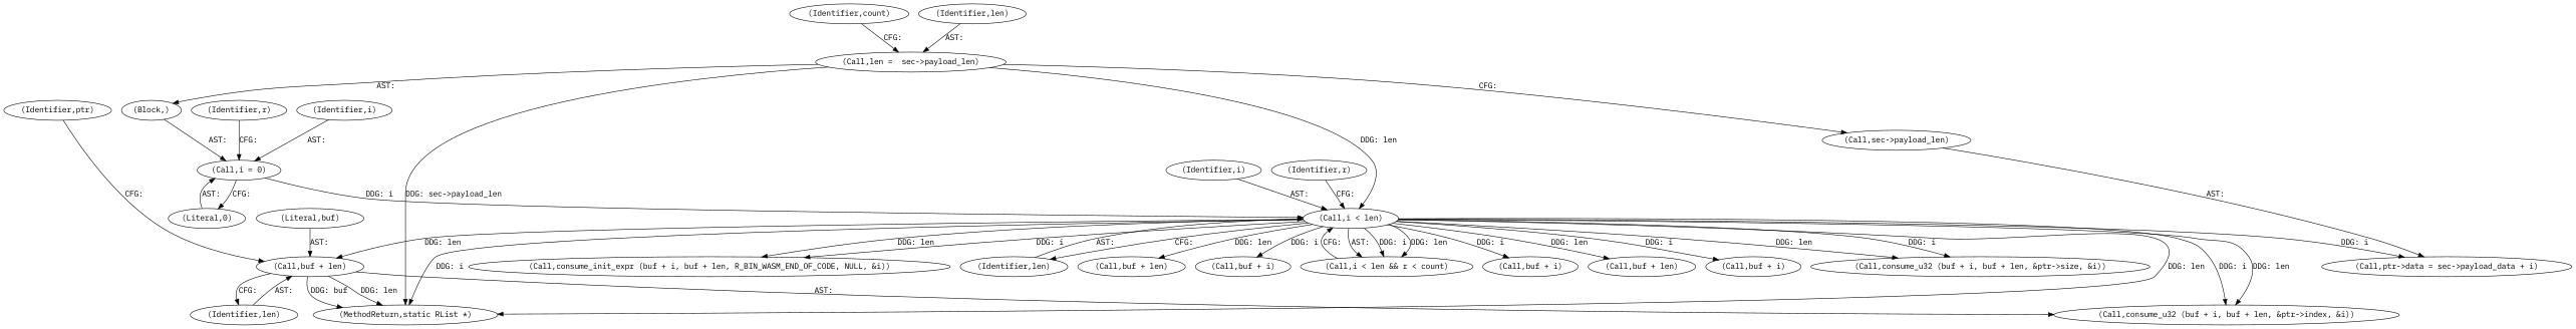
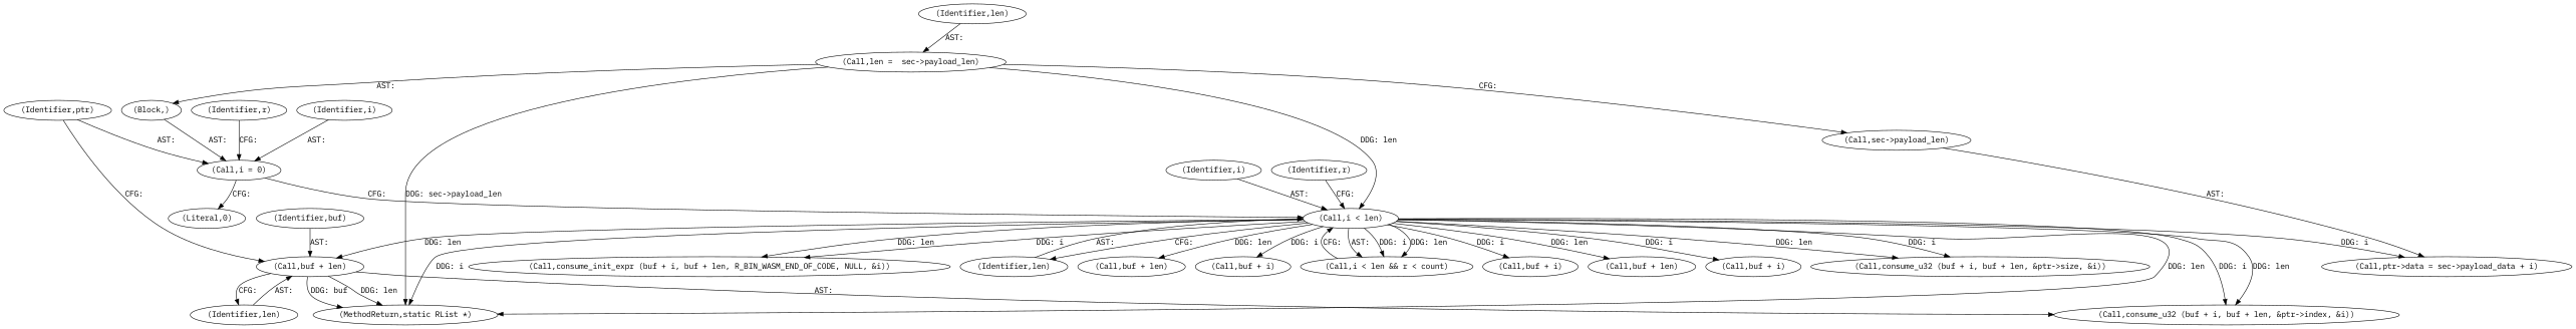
  digraph {
    fontname="IBM Plex Mono"
    node [fontname="IBM Plex Mono"]
    edge [fontname="IBM Plex Mono"]
    n1 [label="(Call,buf + len)"]
    n2 [label="(Identifier,len)"]
    n3 [label="(Call,consume_u32 (buf + i, buf + len, &ptr->index, &i))"]
    n4 [label="(MethodReturn,static RList *)"]
    n5 [label="(Call,i < len)"]
    n6 [label="(Call,consume_init_expr (buf + i, buf + len, R_BIN_WASM_END_OF_CODE, NULL, &i))"]
    n7 [label="(Identifier,len)"]
    n8 [label="(Call,buf + len)"]
    n9 [label="(Call,buf + i)"]
    n10 [label="(Call,i < len && r < count)"]
    n11 [label="(Call,buf + i)"]
    n12 [label="(Call,buf + len)"]
    n13 [label="(Call,ptr->data = sec->payload_data + i)"]
    n14 [label="(Call,buf + i)"]
    n15 [label="(Call,consume_u32 (buf + i, buf + len, &ptr->size, &i))"]
    n16 [label="(Call,i = 0)"]
    n17 [label="(Literal,0)"]
    n18 [label="(Block,)"]
    n19 [label="(Call,len =  sec->payload_len)"]
    n20 [label="(Call,sec->payload_len)"]
-   n21 [label="(Identifier,count)"]
-   n22 [label="(Literal,buf)"]
+   n22 [label="(Identifier,buf)"]
    n23 [label="(Identifier,r)"]
    n24 [label="(Identifier,i)"]
    n25 [label="(Identifier,ptr)"]
    n26 [label="(Identifier,r)"]
    n27 [label="(Identifier,i)"]
    n28 [label="(Identifier,len)"]
    n1 -> n2 [label="CFG: "]
    n1 -> n3 [label="AST: "]
    n1 -> n4 [label="DDG: buf"]
    n1 -> n4 [label="DDG: len"]
    n2 -> n1 [label="AST: "]
    n5 -> n1 [label="DDG: len"]
    n5 -> n3 [label="DDG: i"]
    n5 -> n3 [label="DDG: len"]
    n5 -> n4 [label="DDG: i"]
    n5 -> n4 [label="DDG: len"]
    n5 -> n6 [label="DDG: i"]
    n5 -> n6 [label="DDG: len"]
    n5 -> n7 [label="CFG: "]
    n5 -> n8 [label="DDG: len"]
    n5 -> n9 [label="DDG: i"]
    n5 -> n10 [label="AST: "]
    n5 -> n10 [label="DDG: i"]
    n5 -> n10 [label="DDG: len"]
    n5 -> n11 [label="DDG: i"]
    n5 -> n12 [label="DDG: len"]
    n5 -> n13 [label="DDG: i"]
    n5 -> n14 [label="DDG: i"]
    n5 -> n15 [label="DDG: i"]
    n5 -> n15 [label="DDG: len"]
    n7 -> n5 [label="AST: "]
    n10 -> n5 [label="CFG: "]
-   n16 -> n5 [label="DDG: i"]
+   n16 -> n5 [label="CFG: "]
    n16 -> n17 [label="CFG: "]
-   n17 -> n16 [label="AST: "]
+   n25 -> n16 [label="AST: "]
    n18 -> n16 [label="AST: "]
    n19 -> n4 [label="DDG: sec->payload_len"]
    n19 -> n5 [label="DDG: len"]
    n19 -> n18 [label="AST: "]
    n19 -> n20 [label="CFG: "]
    n20 -> n13 [label="AST: "]
-   n21 -> n19 [label="CFG: "]
    n22 -> n1 [label="AST: "]
    n23 -> n16 [label="CFG: "]
    n24 -> n5 [label="AST: "]
    n25 -> n1 [label="CFG: "]
    n26 -> n5 [label="CFG: "]
    n27 -> n16 [label="AST: "]
    n28 -> n19 [label="AST: "]
  }
